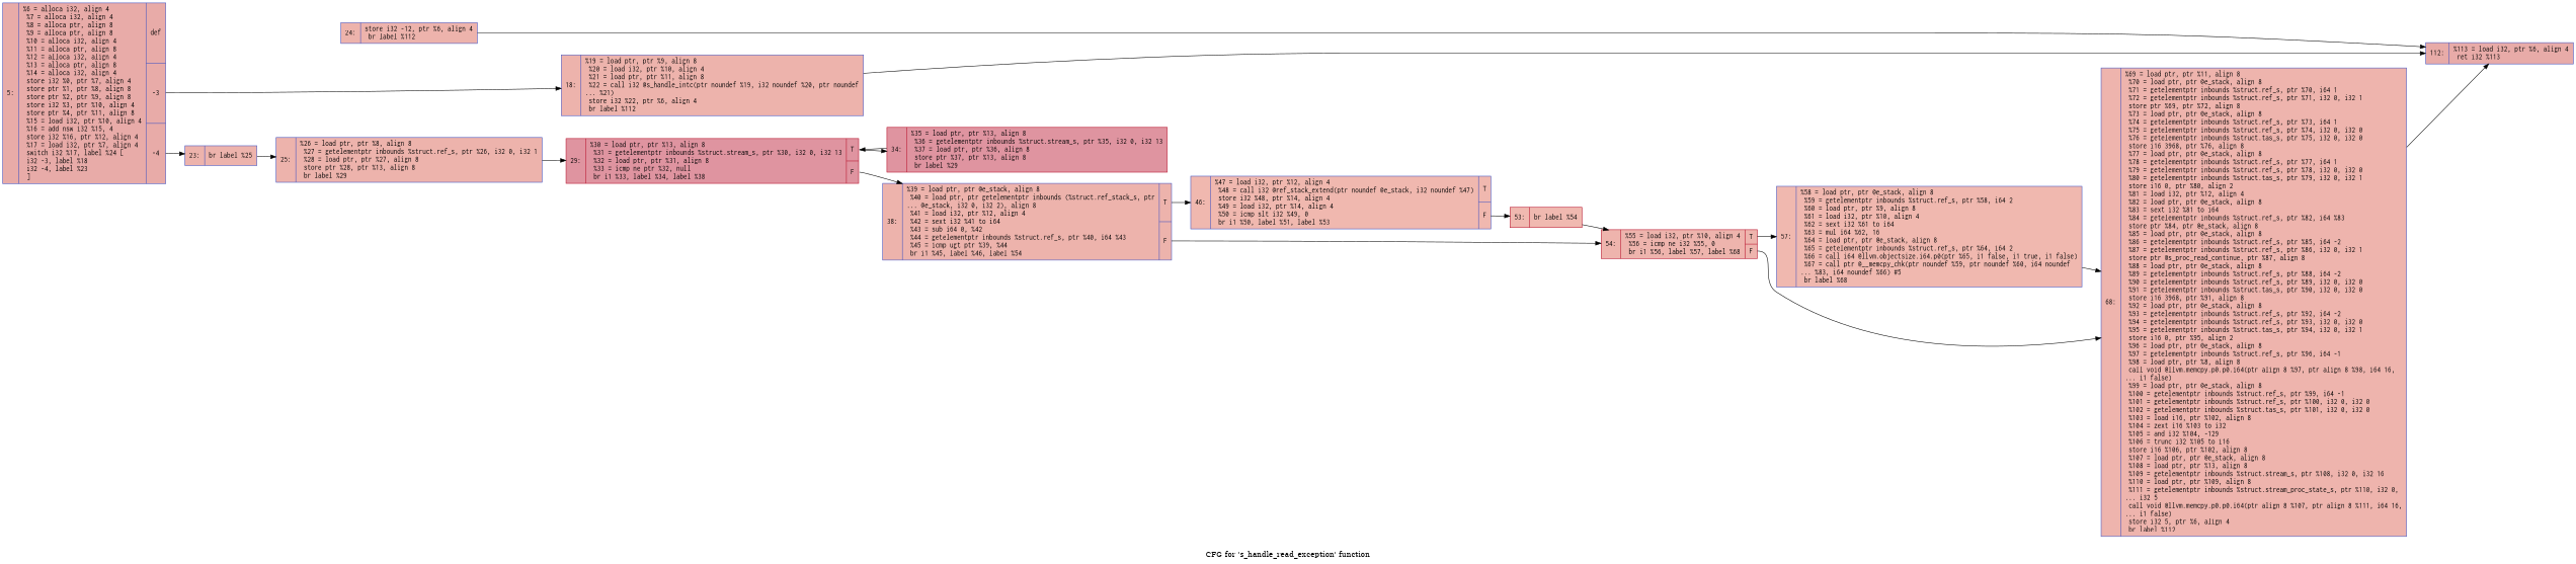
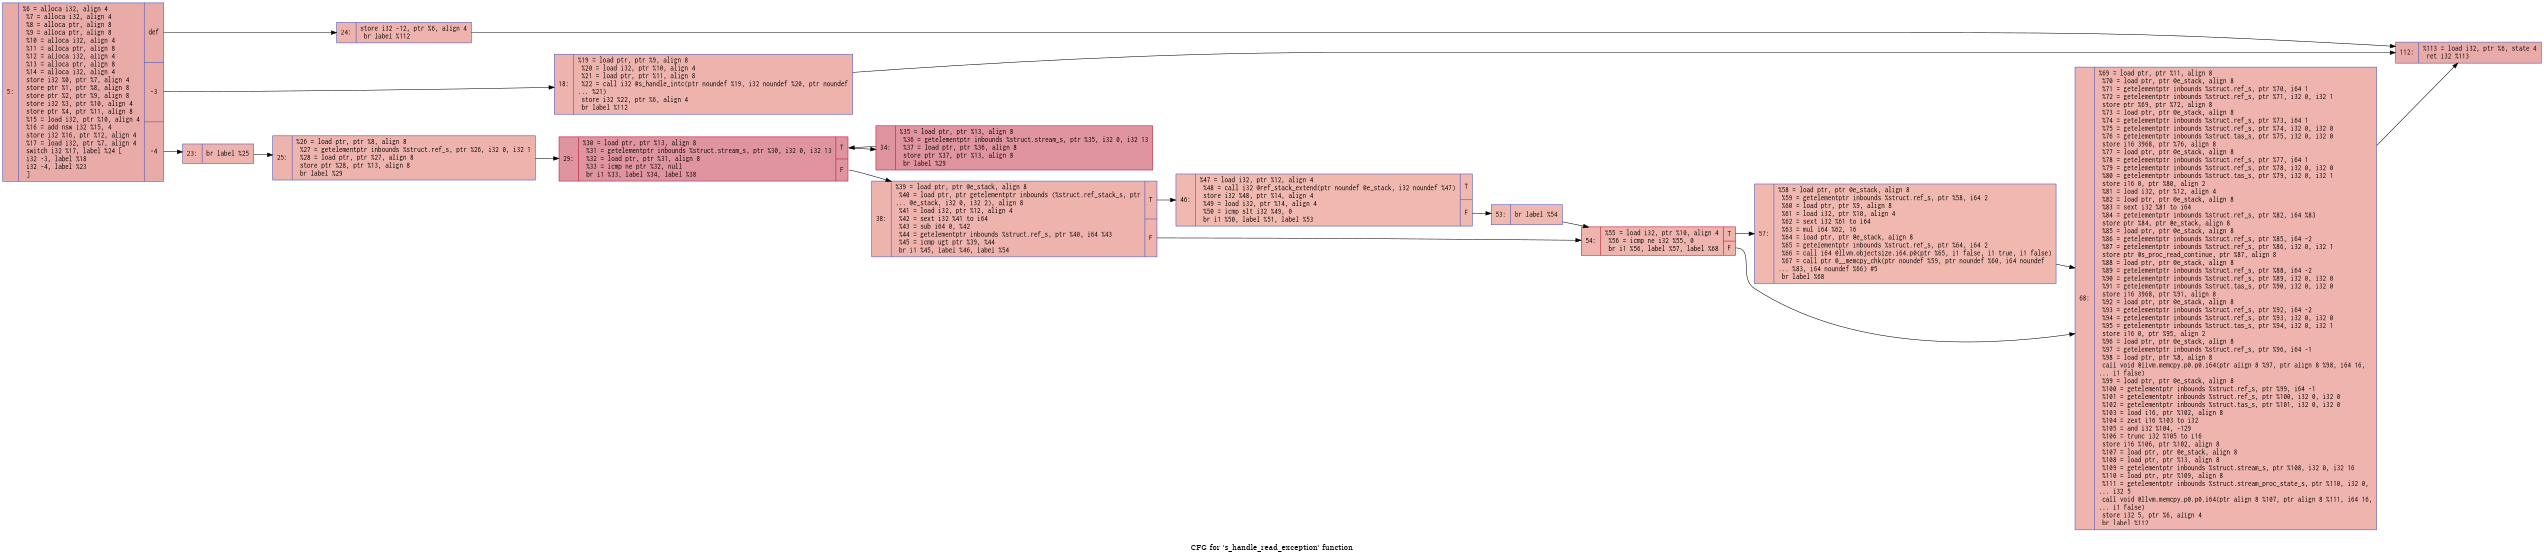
  digraph {
    label="CFG for 's_handle_read_exception' function"
    rankdir=LR
    node [color="#3d50c3ff" fillcolor="#d6524470" fontname=Courier shape=record style=filled]
    n1 [fillcolor="#cc403a70" label="{5:\l|  %6 = alloca i32, align 4\l  %7 = alloca i32, align 4\l  %8 = alloca ptr, align 8\l  %9 = alloca ptr, align 8\l  %10 = alloca i32, align 4\l  %11 = alloca ptr, align 8\l  %12 = alloca i32, align 4\l  %13 = alloca ptr, align 8\l  %14 = alloca i32, align 4\l  store i32 %0, ptr %7, align 4\l  store ptr %1, ptr %8, align 8\l  store ptr %2, ptr %9, align 8\l  store i32 %3, ptr %10, align 4\l  store ptr %4, ptr %11, align 8\l  %15 = load i32, ptr %10, align 4\l  %16 = add nsw i32 %15, 4\l  store i32 %16, ptr %12, align 4\l  %17 = load i32, ptr %7, align 4\l  switch i32 %17, label %24 [\l    i32 -3, label %18\l    i32 -4, label %23\l  ]\l|{<s0>def|<s1>-3|<s2>-4}}"]
    n2 [label="{24:\l|  store i32 -12, ptr %6, align 4\l  br label %112\l}"]
    n3 [label="{18:\l|  %19 = load ptr, ptr %9, align 8\l  %20 = load i32, ptr %10, align 4\l  %21 = load ptr, ptr %11, align 8\l  %22 = call i32 @s_handle_intc(ptr noundef %19, i32 noundef %20, ptr noundef\l... %21)\l  store i32 %22, ptr %6, align 4\l  br label %112\l}"]
    n4 [label="{23:\l|  br label %25\l}"]
-   n5 [fillcolor="#cc403a70" label="{112:\l|  %113 = load i32, ptr %6, align 4\l  ret i32 %113\l}"]
+   n5 [fillcolor="#cc403a70" label="{112:\l|  %113 = load i32, ptr %6, state 4\l  ret i32 %113\l}"]
    n6 [label="{25:\l|  %26 = load ptr, ptr %8, align 8\l  %27 = getelementptr inbounds %struct.ref_s, ptr %26, i32 0, i32 1\l  %28 = load ptr, ptr %27, align 8\l  store ptr %28, ptr %13, align 8\l  br label %29\l}"]
    n7 [color="#b70d28ff" fillcolor="#b70d2870" label="{29:\l|  %30 = load ptr, ptr %13, align 8\l  %31 = getelementptr inbounds %struct.stream_s, ptr %30, i32 0, i32 13\l  %32 = load ptr, ptr %31, align 8\l  %33 = icmp ne ptr %32, null\l  br i1 %33, label %34, label %38\l|{<s0>T|<s1>F}}"]
    n8 [color="#b70d28ff" fillcolor="#b70d2870" label="{34:\l|  %35 = load ptr, ptr %13, align 8\l  %36 = getelementptr inbounds %struct.stream_s, ptr %35, i32 0, i32 13\l  %37 = load ptr, ptr %36, align 8\l  store ptr %37, ptr %13, align 8\l  br label %29\l}"]
    n9 [label="{38:\l|  %39 = load ptr, ptr @e_stack, align 8\l  %40 = load ptr, ptr getelementptr inbounds (%struct.ref_stack_s, ptr\l... @e_stack, i32 0, i32 2), align 8\l  %41 = load i32, ptr %12, align 4\l  %42 = sext i32 %41 to i64\l  %43 = sub i64 0, %42\l  %44 = getelementptr inbounds %struct.ref_s, ptr %40, i64 %43\l  %45 = icmp ugt ptr %39, %44\l  br i1 %45, label %46, label %54\l|{<s0>T|<s1>F}}"]
    n10 [fillcolor="#dc5d4a70" label="{46:\l|  %47 = load i32, ptr %12, align 4\l  %48 = call i32 @ref_stack_extend(ptr noundef @e_stack, i32 noundef %47)\l  store i32 %48, ptr %14, align 4\l  %49 = load i32, ptr %14, align 4\l  %50 = icmp slt i32 %49, 0\l  br i1 %50, label %51, label %53\l|{<s0>T|<s1>F}}"]
    n11 [color="#b70d28ff" fillcolor="#d8564670" label="{54:\l|  %55 = load i32, ptr %10, align 4\l  %56 = icmp ne i32 %55, 0\l  br i1 %56, label %57, label %68\l|{<s0>T|<s1>F}}"]
-   n12 [color="#b70d28ff" fillcolor="#de614d70" label="{53:\l|  br label %54\l}"]
+   n12 [fillcolor="#de614d70" label="{53:\l|  br label %54\l}"]
    n13 [fillcolor="#dc5d4a70" label="{57:\l|  %58 = load ptr, ptr @e_stack, align 8\l  %59 = getelementptr inbounds %struct.ref_s, ptr %58, i64 2\l  %60 = load ptr, ptr %9, align 8\l  %61 = load i32, ptr %10, align 4\l  %62 = sext i32 %61 to i64\l  %63 = mul i64 %62, 16\l  %64 = load ptr, ptr @e_stack, align 8\l  %65 = getelementptr inbounds %struct.ref_s, ptr %64, i64 2\l  %66 = call i64 @llvm.objectsize.i64.p0(ptr %65, i1 false, i1 true, i1 false)\l  %67 = call ptr @__memcpy_chk(ptr noundef %59, ptr noundef %60, i64 noundef\l... %83, i64 noundef %66) #5\l  br label %68\l}"]
    n14 [fillcolor="#d8564670" label="{68:\l|  %69 = load ptr, ptr %11, align 8\l  %70 = load ptr, ptr @e_stack, align 8\l  %71 = getelementptr inbounds %struct.ref_s, ptr %70, i64 1\l  %72 = getelementptr inbounds %struct.ref_s, ptr %71, i32 0, i32 1\l  store ptr %69, ptr %72, align 8\l  %73 = load ptr, ptr @e_stack, align 8\l  %74 = getelementptr inbounds %struct.ref_s, ptr %73, i64 1\l  %75 = getelementptr inbounds %struct.ref_s, ptr %74, i32 0, i32 0\l  %76 = getelementptr inbounds %struct.tas_s, ptr %75, i32 0, i32 0\l  store i16 3968, ptr %76, align 8\l  %77 = load ptr, ptr @e_stack, align 8\l  %78 = getelementptr inbounds %struct.ref_s, ptr %77, i64 1\l  %79 = getelementptr inbounds %struct.ref_s, ptr %78, i32 0, i32 0\l  %80 = getelementptr inbounds %struct.tas_s, ptr %79, i32 0, i32 1\l  store i16 0, ptr %80, align 2\l  %81 = load i32, ptr %12, align 4\l  %82 = load ptr, ptr @e_stack, align 8\l  %83 = sext i32 %81 to i64\l  %84 = getelementptr inbounds %struct.ref_s, ptr %82, i64 %83\l  store ptr %84, ptr @e_stack, align 8\l  %85 = load ptr, ptr @e_stack, align 8\l  %86 = getelementptr inbounds %struct.ref_s, ptr %85, i64 -2\l  %87 = getelementptr inbounds %struct.ref_s, ptr %86, i32 0, i32 1\l  store ptr @s_proc_read_continue, ptr %87, align 8\l  %88 = load ptr, ptr @e_stack, align 8\l  %89 = getelementptr inbounds %struct.ref_s, ptr %88, i64 -2\l  %90 = getelementptr inbounds %struct.ref_s, ptr %89, i32 0, i32 0\l  %91 = getelementptr inbounds %struct.tas_s, ptr %90, i32 0, i32 0\l  store i16 3968, ptr %91, align 8\l  %92 = load ptr, ptr @e_stack, align 8\l  %93 = getelementptr inbounds %struct.ref_s, ptr %92, i64 -2\l  %94 = getelementptr inbounds %struct.ref_s, ptr %93, i32 0, i32 0\l  %95 = getelementptr inbounds %struct.tas_s, ptr %94, i32 0, i32 1\l  store i16 0, ptr %95, align 2\l  %96 = load ptr, ptr @e_stack, align 8\l  %97 = getelementptr inbounds %struct.ref_s, ptr %96, i64 -1\l  %98 = load ptr, ptr %8, align 8\l  call void @llvm.memcpy.p0.p0.i64(ptr align 8 %97, ptr align 8 %98, i64 16,\l... i1 false)\l  %99 = load ptr, ptr @e_stack, align 8\l  %100 = getelementptr inbounds %struct.ref_s, ptr %99, i64 -1\l  %101 = getelementptr inbounds %struct.ref_s, ptr %100, i32 0, i32 0\l  %102 = getelementptr inbounds %struct.tas_s, ptr %101, i32 0, i32 0\l  %103 = load i16, ptr %102, align 8\l  %104 = zext i16 %103 to i32\l  %105 = and i32 %104, -129\l  %106 = trunc i32 %105 to i16\l  store i16 %106, ptr %102, align 8\l  %107 = load ptr, ptr @e_stack, align 8\l  %108 = load ptr, ptr %13, align 8\l  %109 = getelementptr inbounds %struct.stream_s, ptr %108, i32 0, i32 16\l  %110 = load ptr, ptr %109, align 8\l  %111 = getelementptr inbounds %struct.stream_proc_state_s, ptr %110, i32 0,\l... i32 5\l  call void @llvm.memcpy.p0.p0.i64(ptr align 8 %107, ptr align 8 %111, i64 16,\l... i1 false)\l  store i32 5, ptr %6, align 4\l  br label %112\l}"]
+   n1 -> n2 [tailport=s0]
    n1 -> n3 [tailport=s1]
    n1 -> n4 [tailport=s2]
    n2 -> n5
    n3 -> n5
    n4 -> n6
    n6 -> n7
    n7 -> n8 [tailport=s0]
    n7 -> n9 [tailport=s1]
    n8 -> n7
    n9 -> n10 [tailport=s0]
    n9 -> n11 [tailport=s1]
    n10 -> n12 [tailport=s1]
    n11 -> n13 [tailport=s0]
    n11 -> n14 [tailport=s1]
    n12 -> n11
    n13 -> n14
    n14 -> n5
  }
